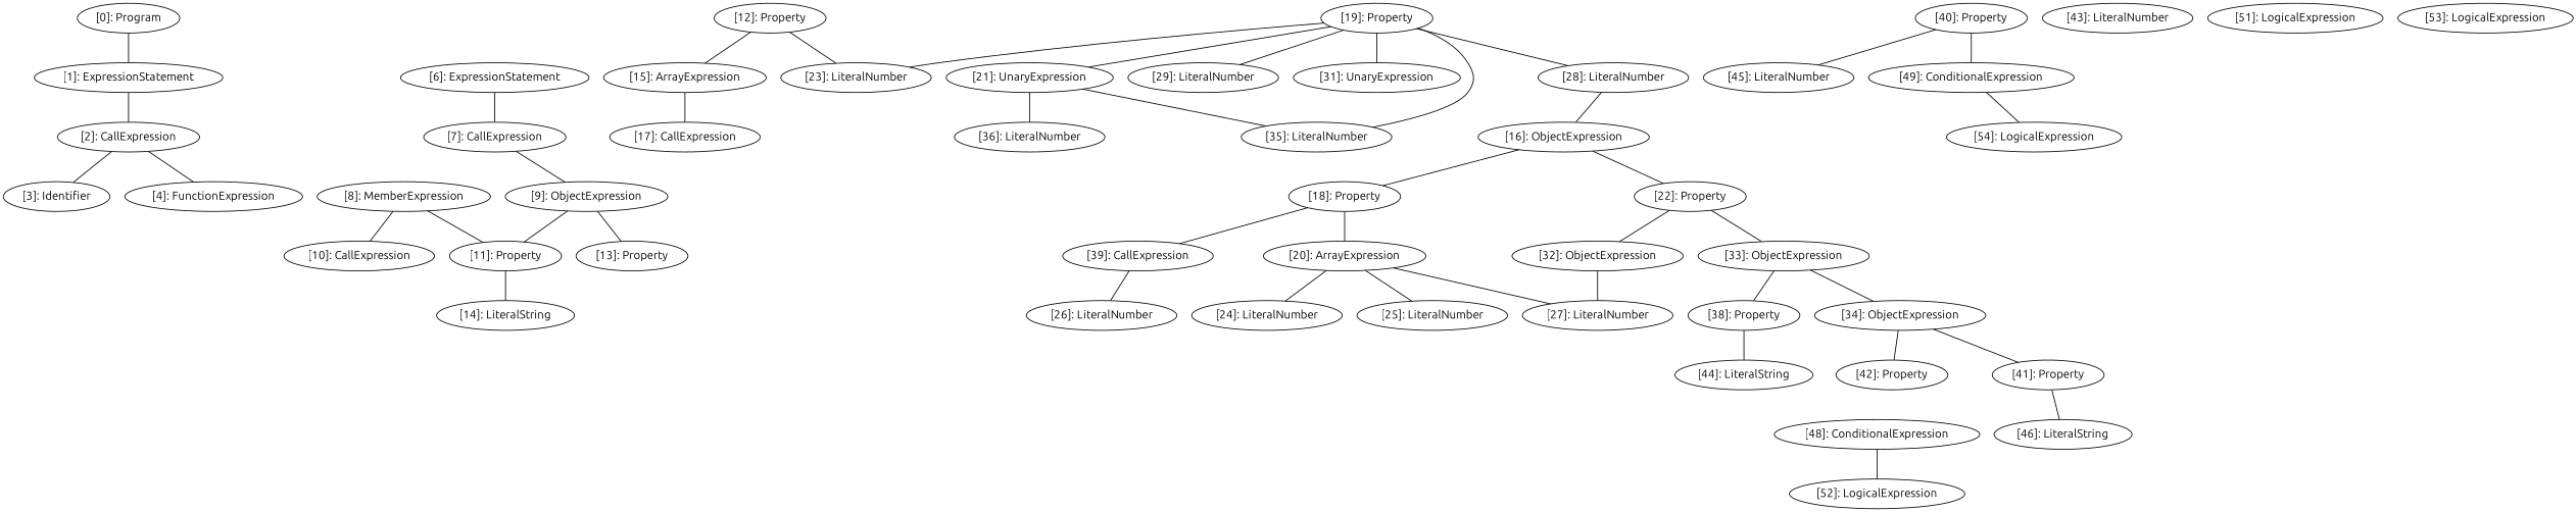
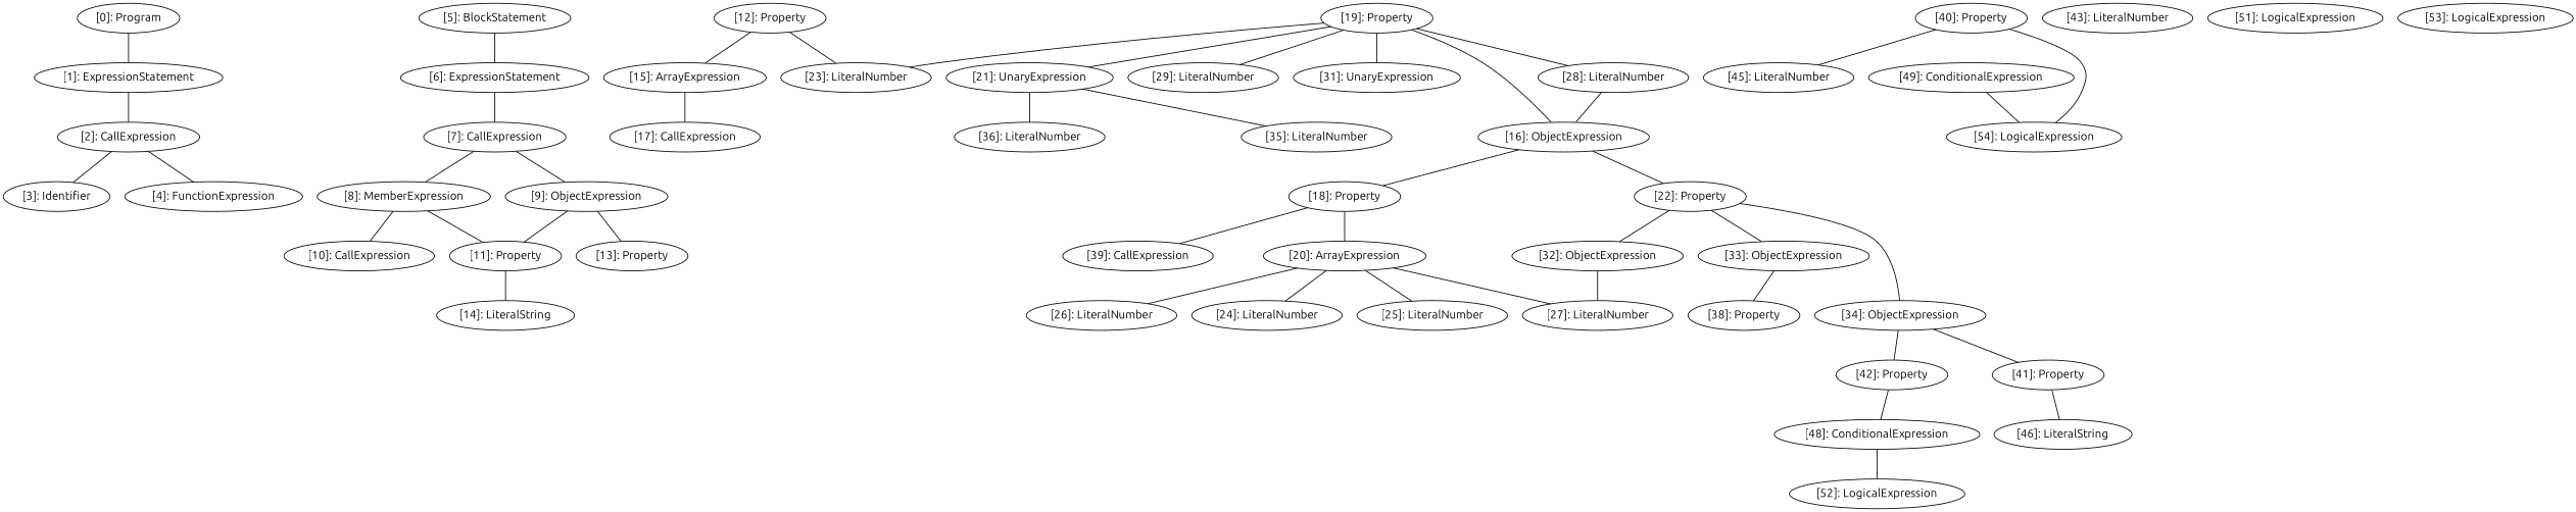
  graph {
    fontname=Ubuntu
    node [fontname=Ubuntu]
    edge [fontname=Ubuntu]
    n1 [label="[0]: Program"]
    n2 [label="[1]: ExpressionStatement"]
    n3 [label="[2]: CallExpression"]
    n4 [label="[3]: Identifier"]
    n5 [label="[4]: FunctionExpression"]
+   n6 [label="[5]: BlockStatement"]
    n7 [label="[6]: ExpressionStatement"]
    n8 [label="[7]: CallExpression"]
    n9 [label="[8]: MemberExpression"]
    n10 [label="[9]: ObjectExpression"]
    n11 [label="[10]: CallExpression"]
    n12 [label="[11]: Property"]
    n13 [label="[13]: Property"]
    n14 [label="[14]: LiteralString"]
    n15 [label="[12]: Property"]
    n16 [label="[15]: ArrayExpression"]
    n17 [label="[23]: LiteralNumber"]
    n18 [label="[17]: CallExpression"]
    n19 [label="[16]: ObjectExpression"]
    n20 [label="[18]: Property"]
    n21 [label="[19]: Property"]
    n22 [label="[22]: Property"]
    n23 [label="[20]: ArrayExpression"]
    n24 [label="[39]: CallExpression"]
    n25 [label="[21]: UnaryExpression"]
    n26 [label="[28]: LiteralNumber"]
    n27 [label="[29]: LiteralNumber"]
    n28 [label="[31]: UnaryExpression"]
    n29 [label="[32]: ObjectExpression"]
    n30 [label="[33]: ObjectExpression"]
    n31 [label="[34]: ObjectExpression"]
    n32 [label="[24]: LiteralNumber"]
    n33 [label="[25]: LiteralNumber"]
    n34 [label="[26]: LiteralNumber"]
    n35 [label="[27]: LiteralNumber"]
    n36 [label="[35]: LiteralNumber"]
    n37 [label="[36]: LiteralNumber"]
    n38 [label="[38]: Property"]
    n39 [label="[41]: Property"]
    n40 [label="[42]: Property"]
    n41 [label="[40]: Property"]
    n42 [label="[45]: LiteralNumber"]
    n43 [label="[49]: ConditionalExpression"]
-   n44 [label="[44]: LiteralString"]
    n45 [label="[46]: LiteralString"]
    n46 [label="[48]: ConditionalExpression"]
    n47 [label="[54]: LogicalExpression"]
    n48 [label="[52]: LogicalExpression"]
    n49 [label="[43]: LiteralNumber"]
    n50 [label="[51]: LogicalExpression"]
    n51 [label="[53]: LogicalExpression"]
    n1 -- n2
    n2 -- n3
    n3 -- n4
    n3 -- n5
+   n6 -- n7
    n7 -- n8
+   n8 -- n9
    n8 -- n10
    n9 -- n11
    n9 -- n12
    n10 -- n12
    n10 -- n13
    n12 -- n14
    n15 -- n16
    n15 -- n17
    n16 -- n18
    n19 -- n20
-   n36 -- n21
+   n19 -- n21
    n19 -- n22
    n20 -- n23
    n20 -- n24
    n21 -- n17
    n21 -- n25
    n21 -- n26
    n21 -- n27
    n21 -- n28
    n22 -- n29
    n22 -- n30
-   n30 -- n31
+   n22 -- n31
    n23 -- n32
    n23 -- n33
-   n24 -- n34
+   n23 -- n34
    n23 -- n35
    n25 -- n36
    n25 -- n37
    n26 -- n19
    n29 -- n35
    n30 -- n38
    n31 -- n39
    n31 -- n40
-   n38 -- n44
    n39 -- n45
+   n40 -- n46
    n41 -- n42
-   n41 -- n43
+   n41 -- n47
    n43 -- n47
    n46 -- n48
  }
